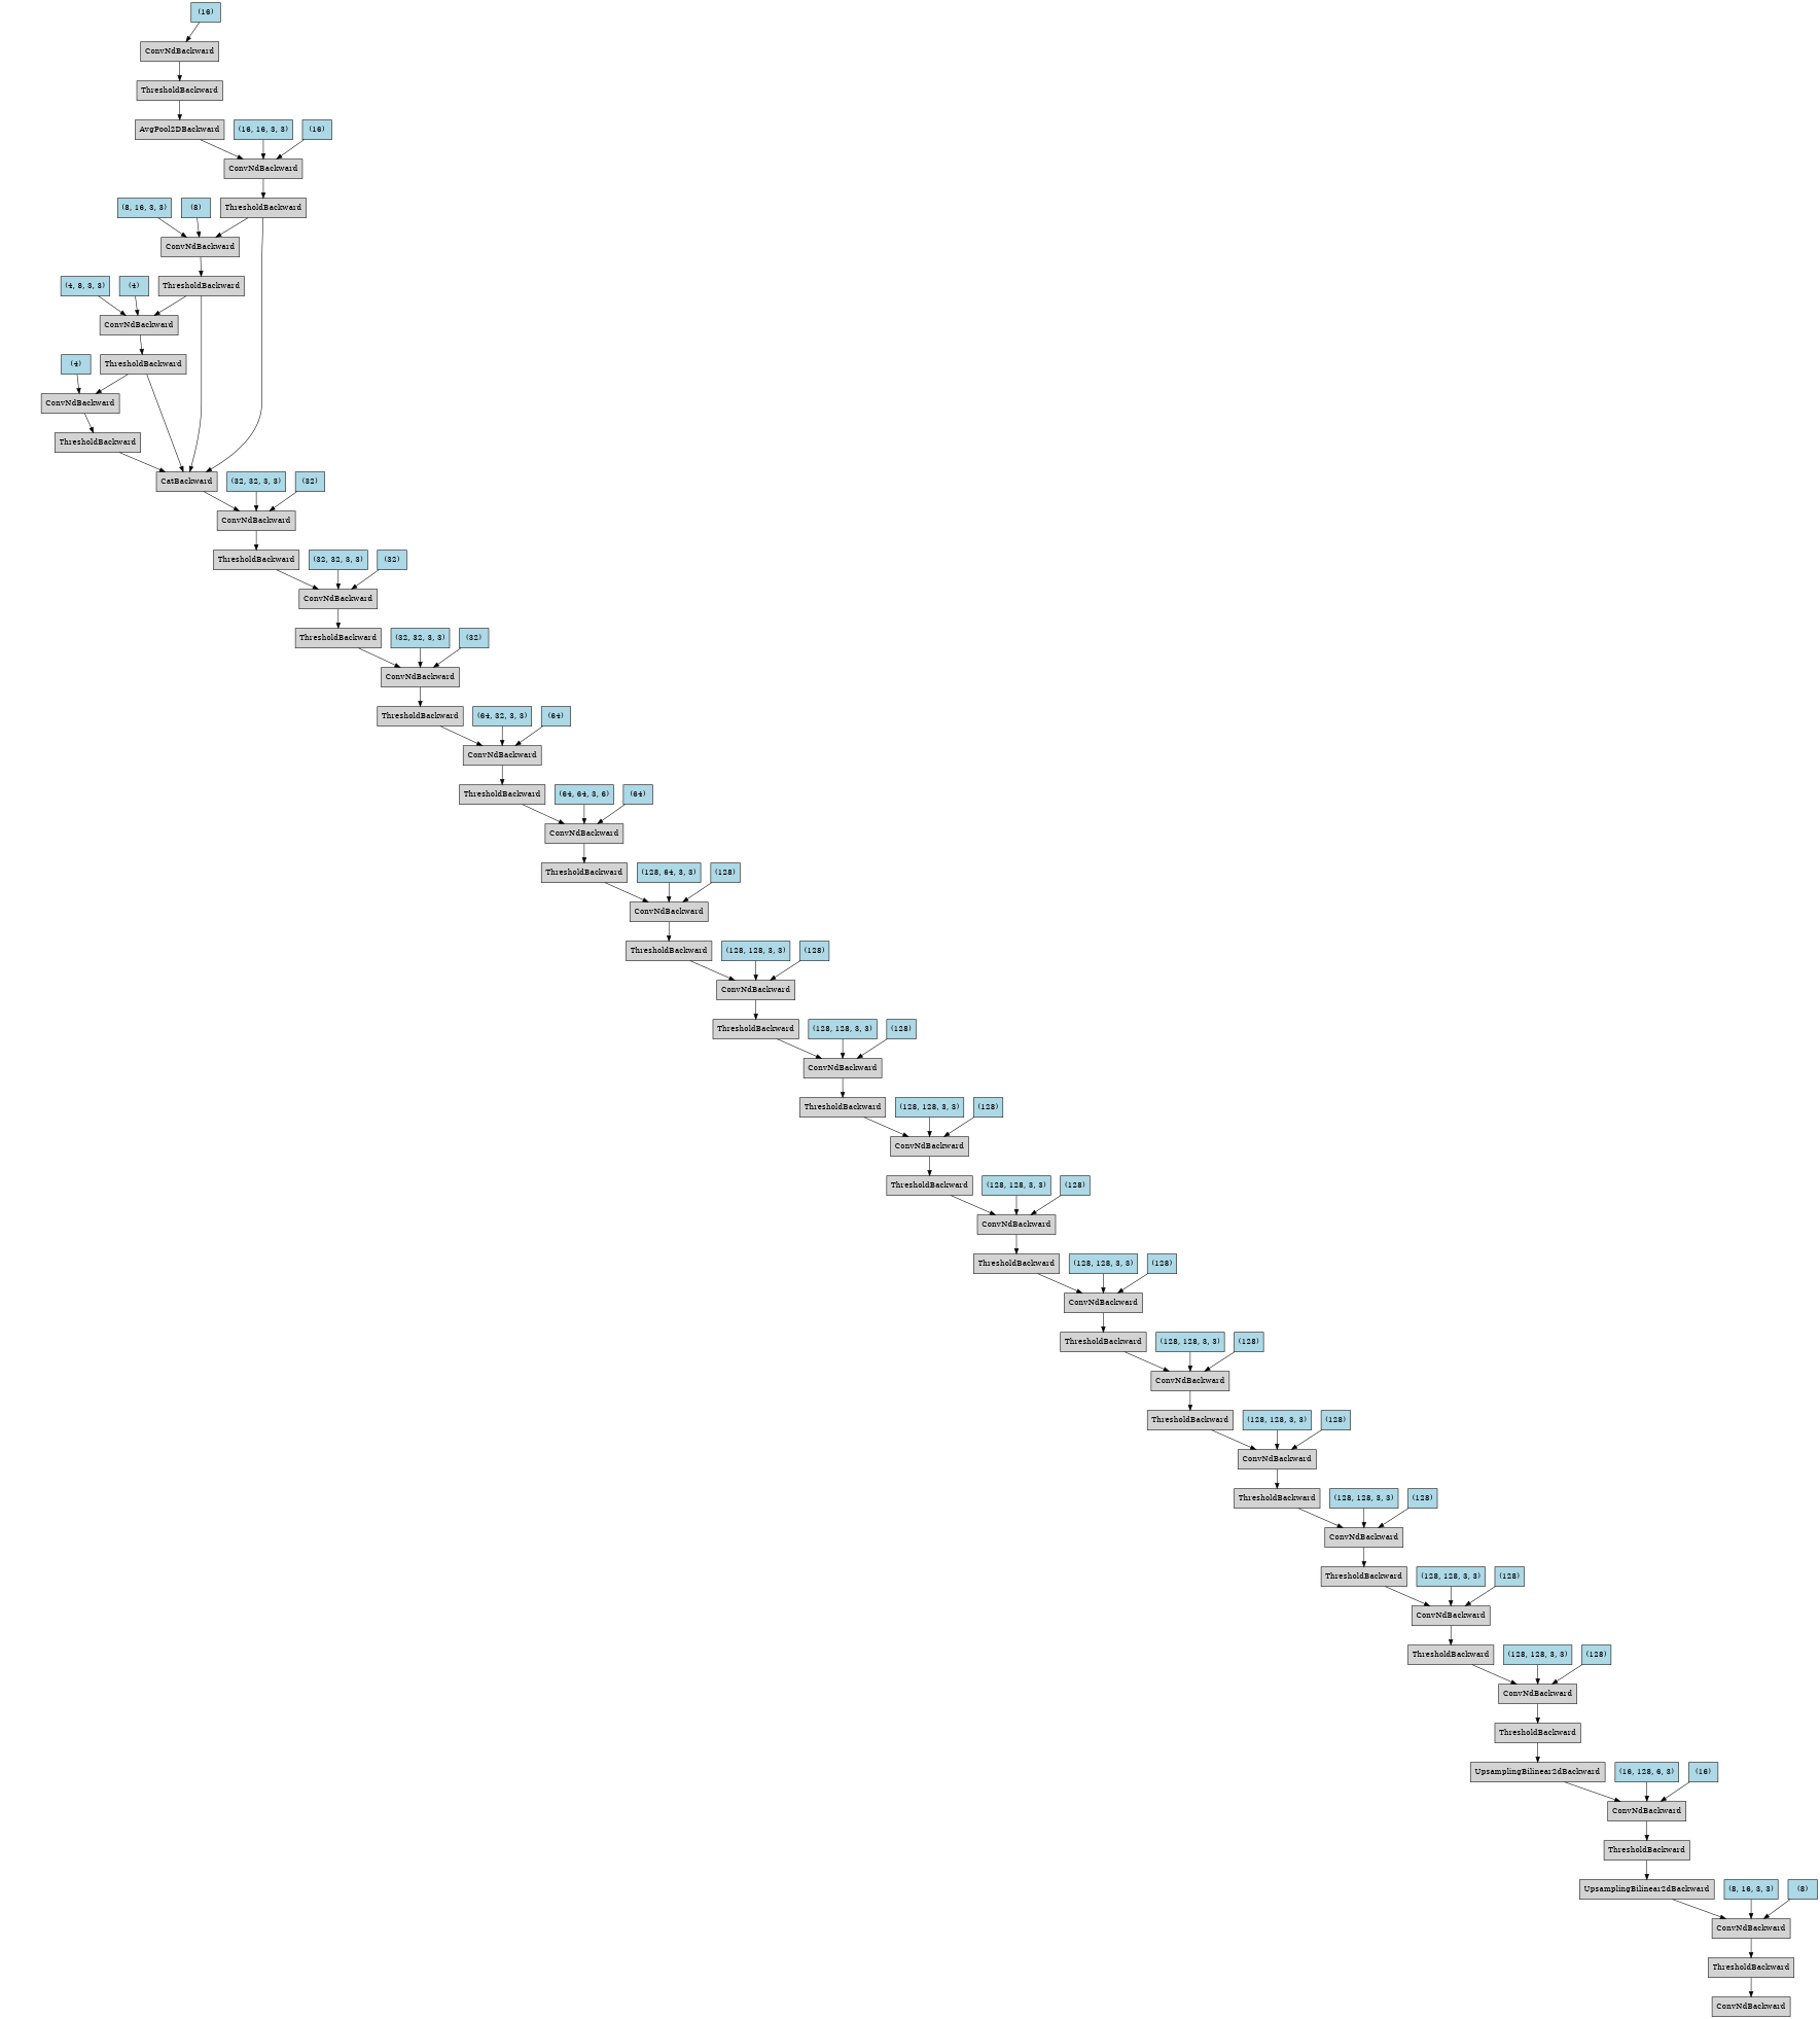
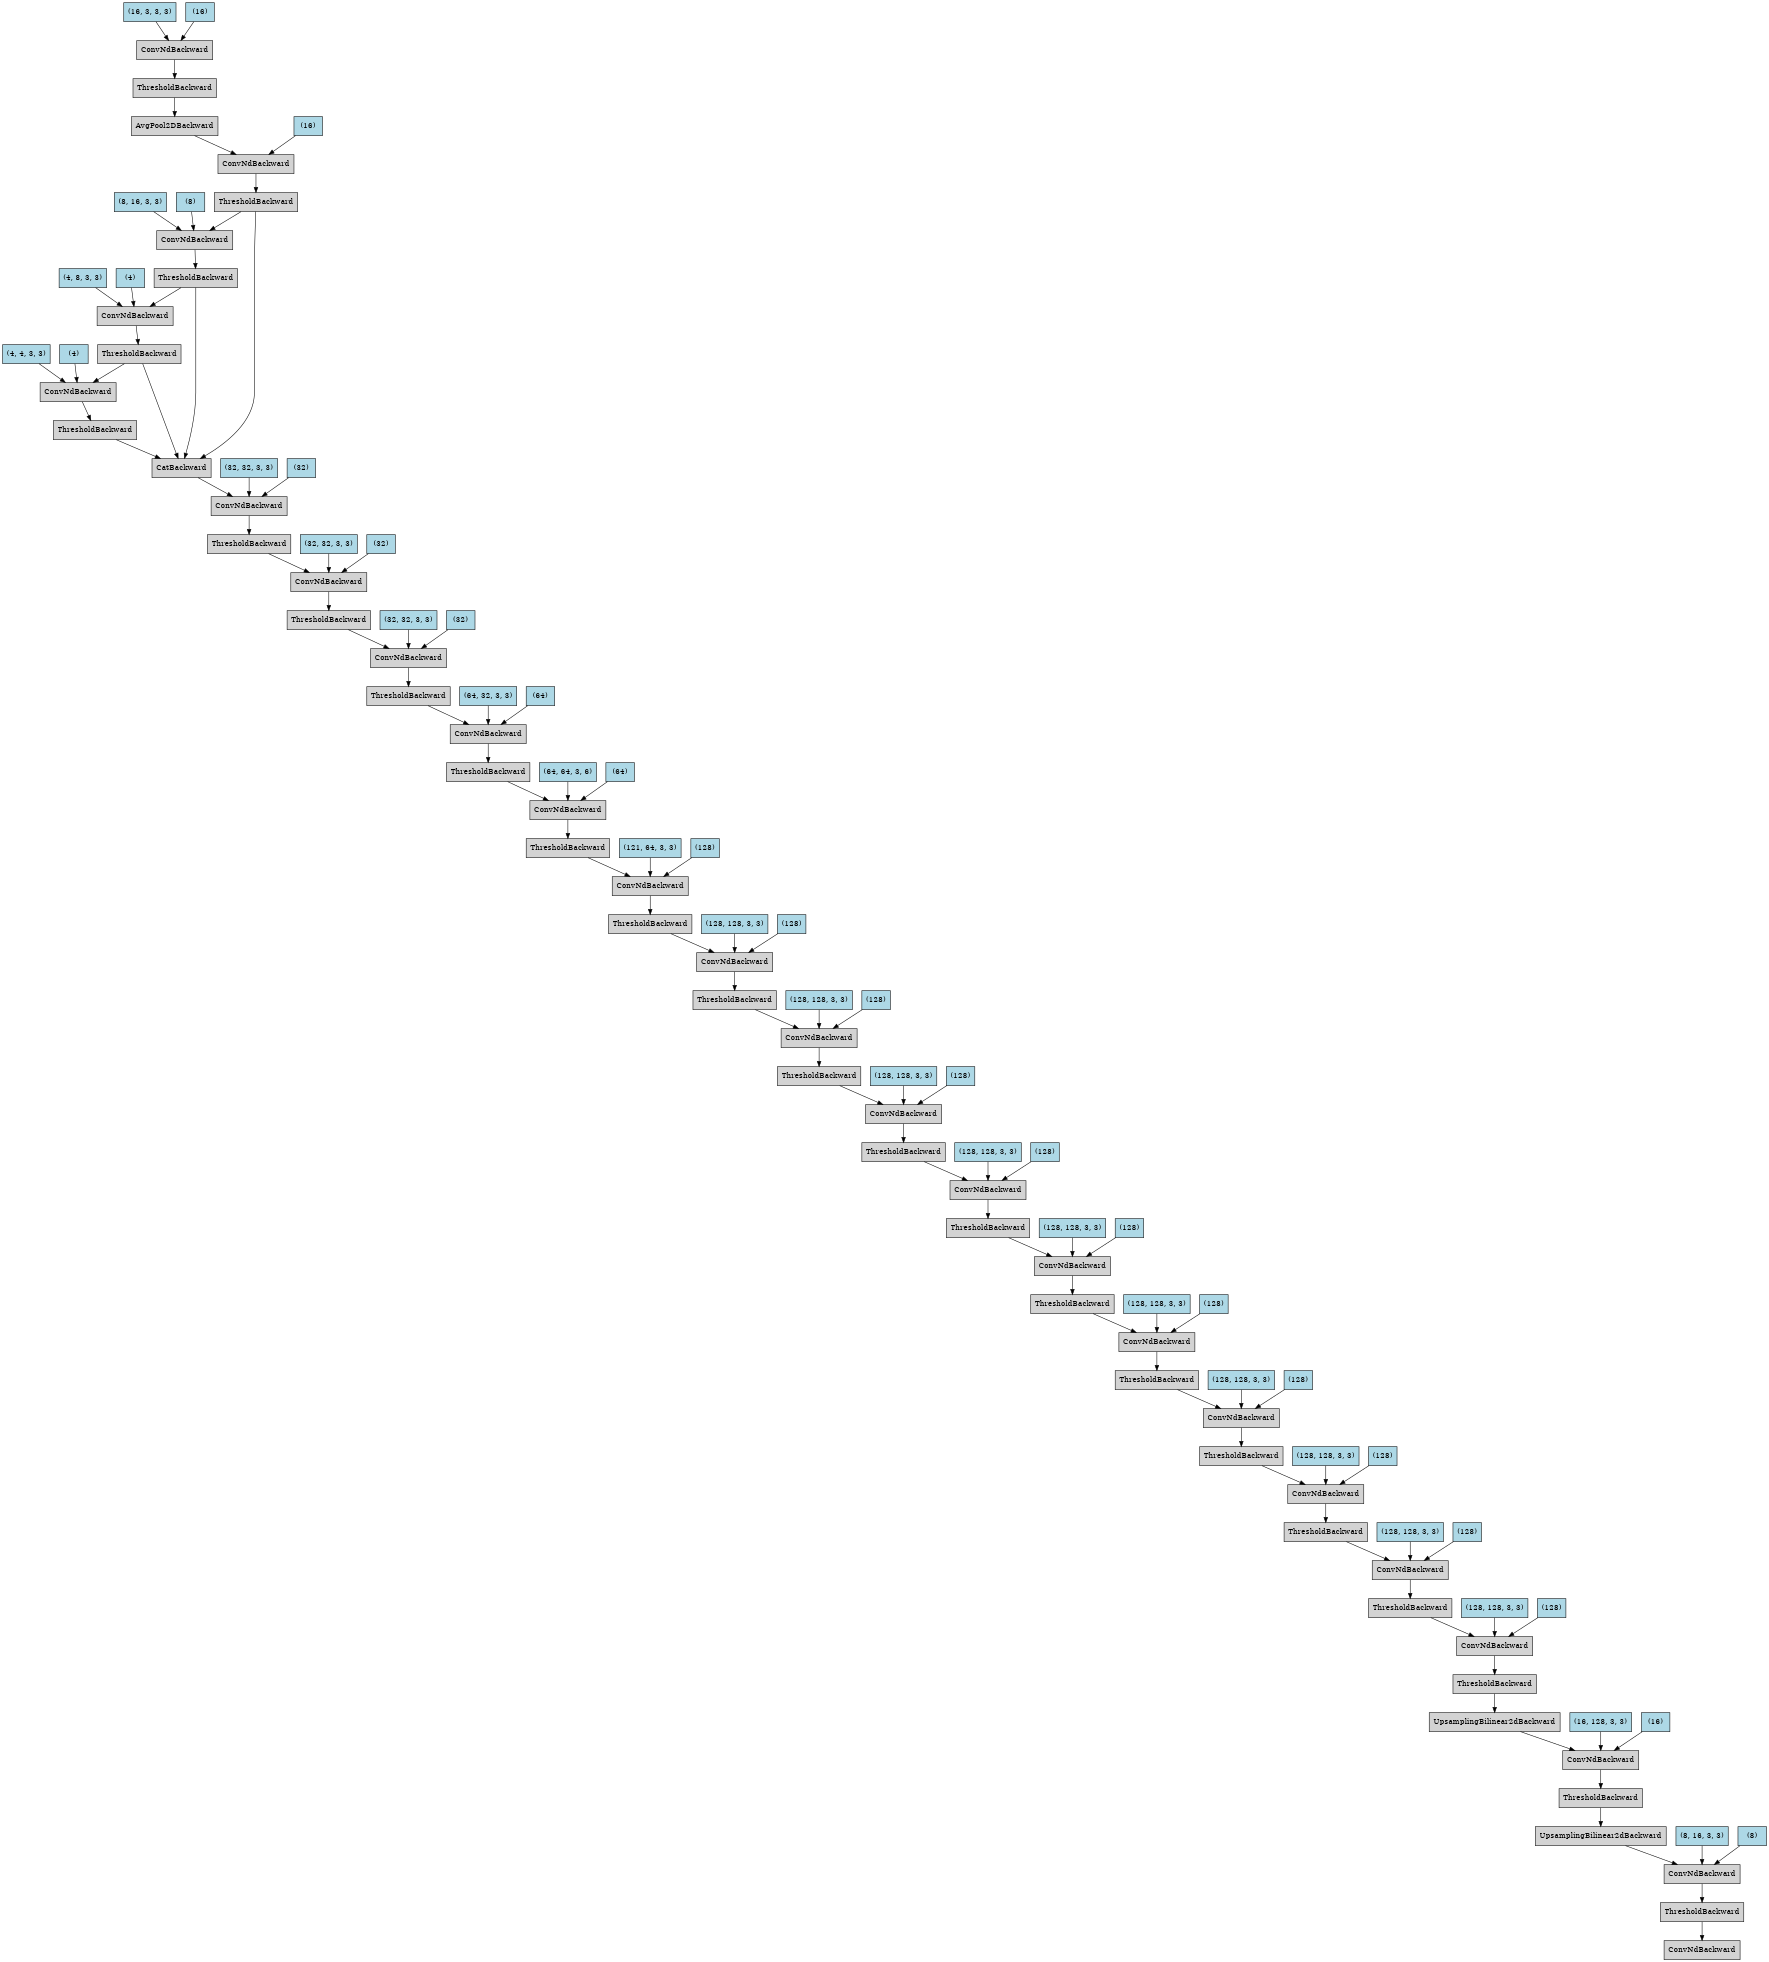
  digraph {
    node [shape=box style=filled]
    n1 [label=ConvNdBackward]
    n2 [label=ThresholdBackward]
    n3 [label=ConvNdBackward]
    n4 [label=UpsamplingBilinear2dBackward]
    n5 [label=ThresholdBackward]
    n6 [label=ConvNdBackward]
    n7 [label=UpsamplingBilinear2dBackward]
    n8 [label=ThresholdBackward]
    n9 [label=ConvNdBackward]
    n10 [label=ThresholdBackward]
    n11 [label=ConvNdBackward]
    n12 [label=ThresholdBackward]
    n13 [label=ConvNdBackward]
    n14 [label=ThresholdBackward]
    n15 [label=ConvNdBackward]
    n16 [label=ThresholdBackward]
    n17 [label=ConvNdBackward]
    n18 [label=ThresholdBackward]
    n19 [label=ConvNdBackward]
    n20 [label=ThresholdBackward]
    n21 [label=ConvNdBackward]
    n22 [label=ThresholdBackward]
    n23 [label=ConvNdBackward]
    n24 [label=ThresholdBackward]
    n25 [label=ConvNdBackward]
    n26 [label=ThresholdBackward]
    n27 [label=ConvNdBackward]
    n28 [label=ThresholdBackward]
    n29 [label=ConvNdBackward]
    n30 [label=ThresholdBackward]
    n31 [label=ConvNdBackward]
    n32 [label=ThresholdBackward]
    n33 [label=ConvNdBackward]
    n34 [label=ThresholdBackward]
    n35 [label=ConvNdBackward]
    n36 [label=ThresholdBackward]
    n37 [label=ConvNdBackward]
    n38 [label=ThresholdBackward]
    n39 [label=ConvNdBackward]
    n40 [label=CatBackward]
    n41 [label=ThresholdBackward]
    n42 [label=ConvNdBackward]
    n43 [label=ThresholdBackward]
    n44 [label=ConvNdBackward]
    n45 [label=AvgPool2DBackward]
    n46 [label=ThresholdBackward]
    n47 [label=ConvNdBackward]
+   n48 [fillcolor=lightblue label="(16, 3, 3, 3)"]
    n49 [fillcolor=lightblue label="(16)"]
-   n50 [fillcolor=lightblue label="(16, 16, 3, 3)"]
    n51 [fillcolor=lightblue label="(16)"]
    n52 [label=ConvNdBackward]
    n53 [label=ThresholdBackward]
    n54 [fillcolor=lightblue label="(8, 16, 3, 3)"]
    n55 [fillcolor=lightblue label="(8)"]
    n56 [label=ConvNdBackward]
    n57 [label=ThresholdBackward]
    n58 [fillcolor=lightblue label="(4, 8, 3, 3)"]
    n59 [fillcolor=lightblue label="(4)"]
+   n60 [fillcolor=lightblue label="(4, 4, 3, 3)"]
    n61 [fillcolor=lightblue label="(4)"]
    n62 [fillcolor=lightblue label="(32, 32, 3, 3)"]
    n63 [fillcolor=lightblue label="(32)"]
    n64 [fillcolor=lightblue label="(32, 32, 3, 3)"]
    n65 [fillcolor=lightblue label="(32)"]
    n66 [fillcolor=lightblue label="(32, 32, 3, 3)"]
    n67 [fillcolor=lightblue label="(32)"]
    n68 [fillcolor=lightblue label="(64, 32, 3, 3)"]
    n69 [fillcolor=lightblue label="(64)"]
    n70 [fillcolor=lightblue label="(64, 64, 3, 6)"]
    n71 [fillcolor=lightblue label="(64)"]
-   n72 [fillcolor=lightblue label="(128, 64, 3, 3)"]
+   n72 [fillcolor=lightblue label="(121, 64, 3, 3)"]
    n73 [fillcolor=lightblue label="(128)"]
    n74 [fillcolor=lightblue label="(128, 128, 3, 3)"]
    n75 [fillcolor=lightblue label="(128)"]
    n76 [fillcolor=lightblue label="(128, 128, 3, 3)"]
    n77 [fillcolor=lightblue label="(128)"]
    n78 [fillcolor=lightblue label="(128, 128, 3, 3)"]
    n79 [fillcolor=lightblue label="(128)"]
    n80 [fillcolor=lightblue label="(128, 128, 3, 3)"]
    n81 [fillcolor=lightblue label="(128)"]
    n82 [fillcolor=lightblue label="(128, 128, 3, 3)"]
    n83 [fillcolor=lightblue label="(128)"]
    n84 [fillcolor=lightblue label="(128, 128, 3, 3)"]
    n85 [fillcolor=lightblue label="(128)"]
    n86 [fillcolor=lightblue label="(128, 128, 3, 3)"]
    n87 [fillcolor=lightblue label="(128)"]
    n88 [fillcolor=lightblue label="(128, 128, 3, 3)"]
    n89 [fillcolor=lightblue label="(128)"]
    n90 [fillcolor=lightblue label="(128, 128, 3, 3)"]
    n91 [fillcolor=lightblue label="(128)"]
    n92 [fillcolor=lightblue label="(128, 128, 3, 3)"]
    n93 [fillcolor=lightblue label="(128)"]
-   n94 [fillcolor=lightblue label="(16, 128, 6, 3)"]
+   n94 [fillcolor=lightblue label="(16, 128, 3, 3)"]
    n95 [fillcolor=lightblue label="(16)"]
    n96 [fillcolor=lightblue label="(8, 16, 3, 3)"]
    n97 [fillcolor=lightblue label="(8)"]
    n2 -> n1
    n3 -> n2
    n4 -> n3
    n5 -> n4
    n6 -> n5
    n7 -> n6
    n8 -> n7
    n9 -> n8
    n10 -> n9
    n11 -> n10
    n12 -> n11
    n13 -> n12
    n14 -> n13
    n15 -> n14
    n16 -> n15
    n17 -> n16
    n18 -> n17
    n19 -> n18
    n20 -> n19
    n21 -> n20
    n22 -> n21
    n23 -> n22
    n24 -> n23
    n25 -> n24
    n26 -> n25
    n27 -> n26
    n28 -> n27
    n29 -> n28
    n30 -> n29
    n31 -> n30
    n32 -> n31
    n33 -> n32
    n34 -> n33
    n35 -> n34
    n36 -> n35
    n37 -> n36
    n38 -> n37
    n39 -> n38
    n40 -> n39
    n41 -> n40
    n41 -> n42
    n42 -> n43
    n43 -> n40
    n43 -> n52
    n44 -> n41
    n45 -> n44
    n46 -> n45
    n47 -> n46
+   n48 -> n47
    n49 -> n47
-   n50 -> n44
    n51 -> n44
    n52 -> n53
    n53 -> n40
    n53 -> n56
    n54 -> n42
    n55 -> n42
    n56 -> n57
    n57 -> n40
    n58 -> n52
    n59 -> n52
+   n60 -> n56
    n61 -> n56
    n62 -> n39
    n63 -> n39
    n64 -> n37
    n65 -> n37
    n66 -> n35
    n67 -> n35
    n68 -> n33
    n69 -> n33
    n70 -> n31
    n71 -> n31
    n72 -> n29
    n73 -> n29
    n74 -> n27
    n75 -> n27
    n76 -> n25
    n77 -> n25
    n78 -> n23
    n79 -> n23
    n80 -> n21
    n81 -> n21
    n82 -> n19
    n83 -> n19
    n84 -> n17
    n85 -> n17
    n86 -> n15
    n87 -> n15
    n88 -> n13
    n89 -> n13
    n90 -> n11
    n91 -> n11
    n92 -> n9
    n93 -> n9
    n94 -> n6
    n95 -> n6
    n96 -> n3
    n97 -> n3
  }
